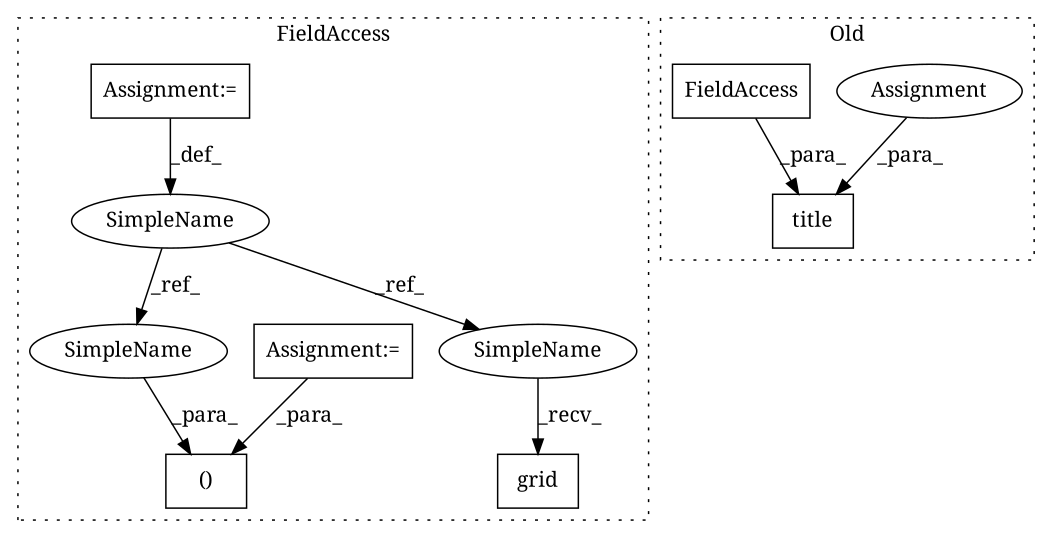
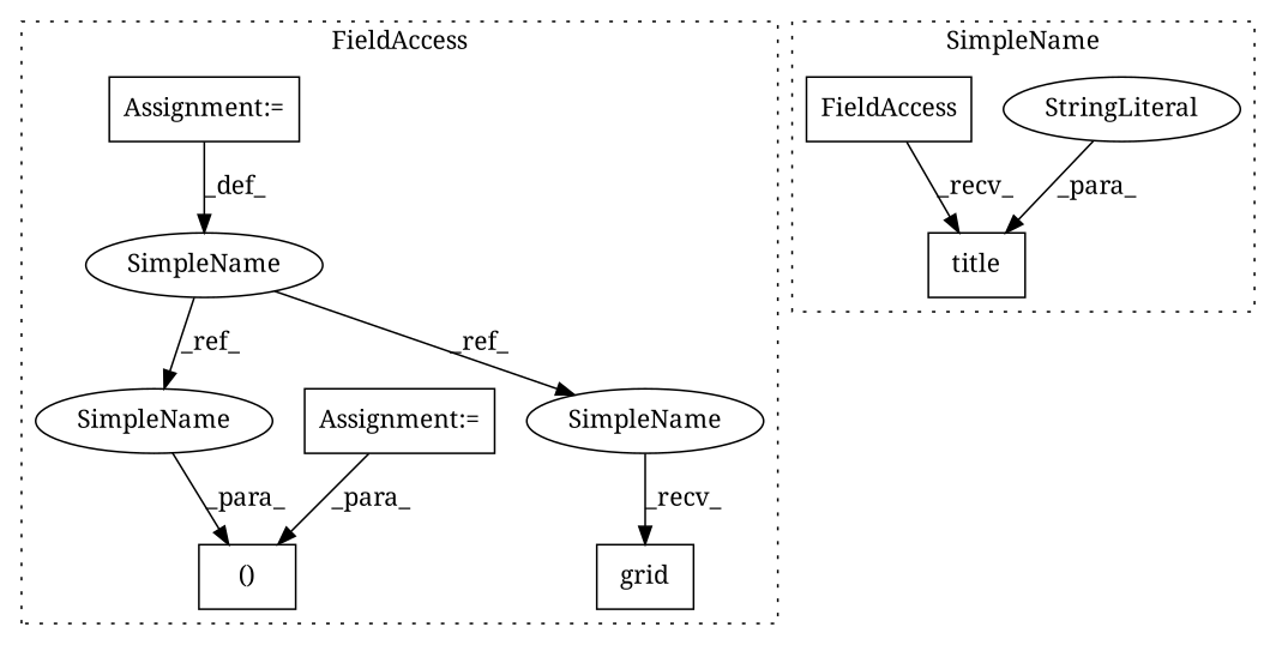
  digraph {
    fontname="Noto Serif"
    node [a=42 fontname="Noto Serif" l=3 s=148 shape=box]
    edge [fontname="Noto Serif"]
    n1 [a=32 l=6 label=grid s=553]
    n2 [label=SimpleName shape=ellipse]
    n3 [a=106 l=59 label="()" s=262]
    n4 [a=7 label="Assignment:=" s=174]
    n5 [a=7 label="Assignment:="]
    n6 [label=SimpleName s=279 shape=ellipse]
    n7 [label=SimpleName s=549 shape=ellipse]
    n8 [a=32 l="6,1" label=title s="332,348"]
-   n9 [a=45 l=10 label=Assignment s=338 shape=ellipse]
+   n9 [a=45 l=10 label=StringLiteral s=338 shape=ellipse]
    n10 [a=22 l=10 label=FieldAccess s=314]
    subgraph cluster_1 {
      label=FieldAccess
      style=dotted
      n1
      n2
      n3
      n4
      n5
      n6
      n7
    }
    subgraph cluster_2 {
-     label=Old
+     label=SimpleName
      style=dotted
      n8
      n9
      n10
    }
    n2 -> n6 [label=_ref_]
    n2 -> n7 [label=_ref_]
    n4 -> n3 [label=_para_]
    n5 -> n2 [label=_def_]
    n6 -> n3 [label=_para_]
    n7 -> n1 [label=_recv_]
    n9 -> n8 [label=_para_]
-   n10 -> n8 [label=_para_]
+   n10 -> n8 [label=_recv_]
  }
